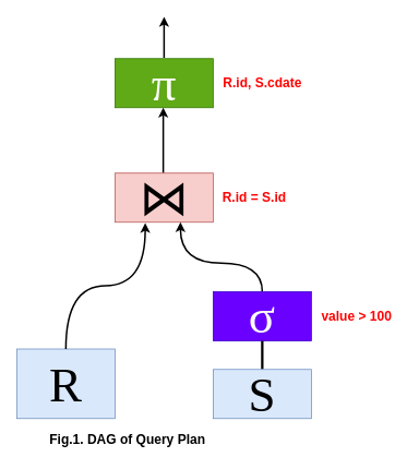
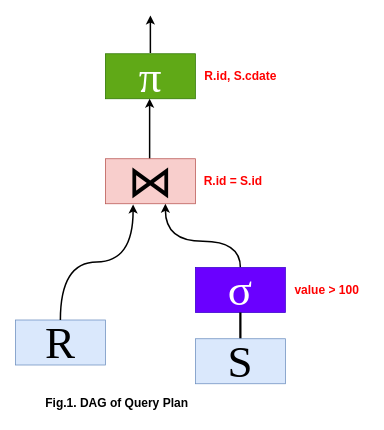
  <mxCell id="0" />
  <mxCell id="1" parent="0" />
  <mxCell id="2" value="" style="edgeStyle=orthogonalEdgeStyle;rounded=0;orthogonalLoop=1;jettySize=auto;html=1;strokeWidth=2;endArrow=none;startFill=1;startArrow=classic;" parent="1" edge="1"><mxGeometry relative="1" as="geometry"><mxPoint x="199" y="131" as="sourcePoint" /><mxPoint x="199" y="211" as="targetPoint" /></mxGeometry></mxCell>
  <mxCell id="3" value="&lt;font face=&quot;Times New Roman&quot; style=&quot;font-size: 60px; line-height: 100%;&quot;&gt;π&lt;/font&gt;" style="rounded=0;whiteSpace=wrap;html=1;fillColor=#60a917;strokeColor=#2D7600;spacing=-2;labelPosition=center;verticalLabelPosition=middle;align=center;verticalAlign=middle;fontColor=#ffffff;" parent="1" vertex="1"><mxGeometry x="140" y="71" width="120" height="60" as="geometry" /></mxCell>
  <mxCell id="4" value="&lt;font style=&quot;font-size: 16px; color: rgb(255, 0, 0);&quot;&gt;&lt;b&gt;R.id, S.cdate&lt;/b&gt;&lt;/font&gt;" style="text;html=1;align=center;verticalAlign=middle;resizable=0;points=[];autosize=1;strokeColor=none;fillColor=none;" parent="1" vertex="1"><mxGeometry x="260" y="86" width="120" height="30" as="geometry" /></mxCell>
  <mxCell id="5" value="" style="edgeStyle=orthogonalEdgeStyle;rounded=1;orthogonalLoop=1;jettySize=auto;html=1;curved=1;startArrow=classic;startFill=1;endArrow=none;strokeWidth=2;entryX=0.5;entryY=0;entryDx=0;entryDy=0;" parent="1" target="7" edge="1"><mxGeometry relative="1" as="geometry"><mxPoint x="220" y="271" as="sourcePoint" /><mxPoint x="340" y="381" as="targetPoint" /><Array as="points"><mxPoint x="220" y="321" /><mxPoint x="320" y="321" /></Array></mxGeometry></mxCell>
  <mxCell id="6" value="&lt;div style=&quot;line-height: 19px; white-space: pre;&quot;&gt;&lt;font face=&quot;Times New Roman&quot; style=&quot;font-size: 60px; line-height: 100%;&quot;&gt;⋈&lt;/font&gt;&lt;/div&gt;" style="rounded=0;whiteSpace=wrap;html=1;fillColor=#f8cecc;strokeColor=#b85450;spacing=-2;labelPosition=center;verticalLabelPosition=middle;align=center;verticalAlign=middle;" parent="1" vertex="1"><mxGeometry x="140" y="211" width="120" height="60" as="geometry" /></mxCell>
  <mxCell id="7" value="&lt;div style=&quot;line-height: 19px; white-space: pre;&quot;&gt;&lt;div style=&quot;line-height: 19px;&quot;&gt;&lt;span&gt;&lt;font style=&quot;font-size: 60px; line-height: 100%;&quot; face=&quot;Times New Roman&quot;&gt;σ&lt;/font&gt;&lt;/span&gt;&lt;/div&gt;&lt;/div&gt;" style="rounded=0;whiteSpace=wrap;html=1;fillColor=#6a00ff;strokeColor=#3700CC;spacing=-2;labelPosition=center;verticalLabelPosition=middle;align=center;verticalAlign=middle;fontColor=#ffffff;" parent="1" vertex="1"><mxGeometry x="260" y="356" width="120" height="60" as="geometry" /></mxCell>
  <mxCell id="8" value="&lt;font style=&quot;font-size: 16px; color: rgb(255, 0, 0);&quot;&gt;&lt;b style=&quot;&quot;&gt;R.id = S.id&lt;/b&gt;&lt;/font&gt;" style="text;html=1;align=center;verticalAlign=middle;resizable=0;points=[];autosize=1;strokeColor=none;fillColor=none;" parent="1" vertex="1"><mxGeometry x="260" y="226" width="100" height="30" as="geometry" /></mxCell>
- <mxCell id="9" value="&lt;div style=&quot;line-height: 19px; white-space: pre;&quot;&gt;&lt;div style=&quot;line-height: 19px;&quot;&gt;&lt;font face=&quot;Times New Roman&quot;&gt;&lt;span style=&quot;font-size: 60px; line-height: 100%;&quot;&gt;R&lt;/span&gt;&lt;/font&gt;&lt;/div&gt;&lt;/div&gt;" style="rounded=0;whiteSpace=wrap;html=1;fillColor=#dae8fc;strokeColor=#6c8ebf;spacing=-2;labelPosition=center;verticalLabelPosition=middle;align=center;verticalAlign=middle;" parent="1" vertex="1"><mxGeometry x="20" y="426" width="120" height="85" as="geometry" /></mxCell>
+ <mxCell id="9" value="&lt;div style=&quot;line-height: 19px; white-space: pre;&quot;&gt;&lt;div style=&quot;line-height: 19px;&quot;&gt;&lt;font face=&quot;Times New Roman&quot;&gt;&lt;span style=&quot;font-size: 60px; line-height: 100%;&quot;&gt;R&lt;/span&gt;&lt;/font&gt;&lt;/div&gt;&lt;/div&gt;" style="rounded=0;whiteSpace=wrap;html=1;fillColor=#dae8fc;strokeColor=#6c8ebf;spacing=-2;labelPosition=center;verticalLabelPosition=middle;align=center;verticalAlign=middle;" parent="1" vertex="1"><mxGeometry x="20" y="426" width="120" height="60" as="geometry" /></mxCell>
  <mxCell id="10" value="" style="edgeStyle=orthogonalEdgeStyle;rounded=0;orthogonalLoop=1;jettySize=auto;html=1;strokeWidth=3;endArrow=none;" parent="1" source="11" target="7" edge="1"><mxGeometry relative="1" as="geometry"><Array as="points"><mxPoint x="290" y="471" /><mxPoint x="290" y="471" /></Array></mxGeometry></mxCell>
  <mxCell id="11" value="&lt;div style=&quot;line-height: 19px; white-space: pre;&quot;&gt;&lt;div style=&quot;line-height: 19px;&quot;&gt;&lt;font face=&quot;Times New Roman&quot;&gt;&lt;span style=&quot;font-size: 60px; line-height: 100%;&quot;&gt;S&lt;/span&gt;&lt;/font&gt;&lt;/div&gt;&lt;/div&gt;" style="rounded=0;whiteSpace=wrap;html=1;fillColor=#dae8fc;strokeColor=#6c8ebf;spacing=-2;labelPosition=center;verticalLabelPosition=middle;align=center;verticalAlign=middle;" parent="1" vertex="1"><mxGeometry x="260" y="451" width="120" height="60" as="geometry" /></mxCell>
  <mxCell id="12" value="&lt;span style=&quot;font-size: 16px;&quot;&gt;&lt;b&gt;&lt;font style=&quot;color: rgb(255, 0, 0);&quot;&gt;value &amp;gt; 100&lt;/font&gt;&lt;/b&gt;&lt;/span&gt;" style="text;html=1;align=center;verticalAlign=middle;resizable=0;points=[];autosize=1;strokeColor=none;fillColor=none;" parent="1" vertex="1"><mxGeometry x="380" y="371" width="110" height="30" as="geometry" /></mxCell>
  <mxCell id="13" style="edgeStyle=orthogonalEdgeStyle;rounded=1;orthogonalLoop=1;jettySize=auto;html=1;entryX=0.308;entryY=1.017;entryDx=0;entryDy=0;entryPerimeter=0;curved=1;strokeWidth=2;" parent="1" source="9" target="6" edge="1"><mxGeometry relative="1" as="geometry" /></mxCell>
  <mxCell id="14" value="" style="edgeStyle=orthogonalEdgeStyle;rounded=0;orthogonalLoop=1;jettySize=auto;html=1;strokeWidth=2;endArrow=none;startFill=1;startArrow=classic;" parent="1" edge="1"><mxGeometry relative="1" as="geometry"><mxPoint x="200" y="20" as="sourcePoint" /><mxPoint x="200" y="70" as="targetPoint" /></mxGeometry></mxCell>
  <mxCell id="15" value="&lt;font style=&quot;font-size: 16px;&quot;&gt;&lt;b&gt;Fig.1. DAG of Query Plan&lt;/b&gt;&lt;/font&gt;" style="text;html=1;align=center;verticalAlign=middle;resizable=0;points=[];autosize=1;strokeColor=none;fillColor=none;" parent="1" vertex="1"><mxGeometry x="50" y="521" width="210" height="30" as="geometry" /></mxCell>
